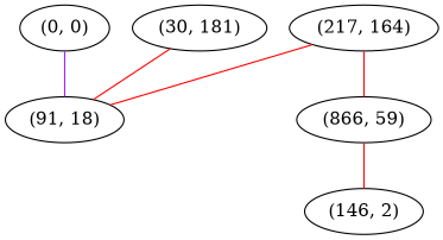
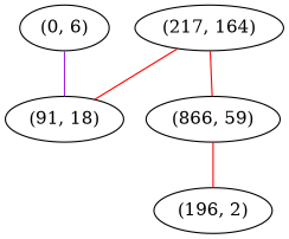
  graph {
    edge [color=red weight=1]
    n1 [label="(91, 18)"]
-   "(0, 0)"
-   "(30, 181)"
+   "(0, 0)" [label="(0, 6)"]
    "(217, 164)"
    n5 [label="(866, 59)"]
-   "(196, 2)" [label="(146, 2)"]
+   "(196, 2)"
    "(0, 0)" -- n1 [color=purple weight=4]
-   "(30, 181)" -- n1
    "(217, 164)" -- n1
    "(217, 164)" -- n5
    n5 -- "(196, 2)"
  }
